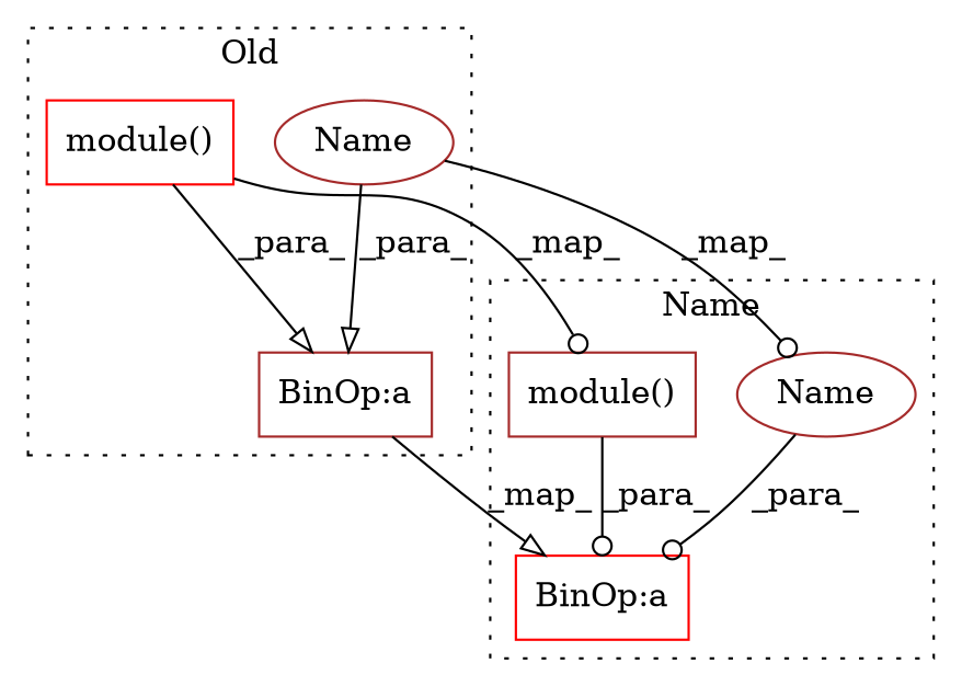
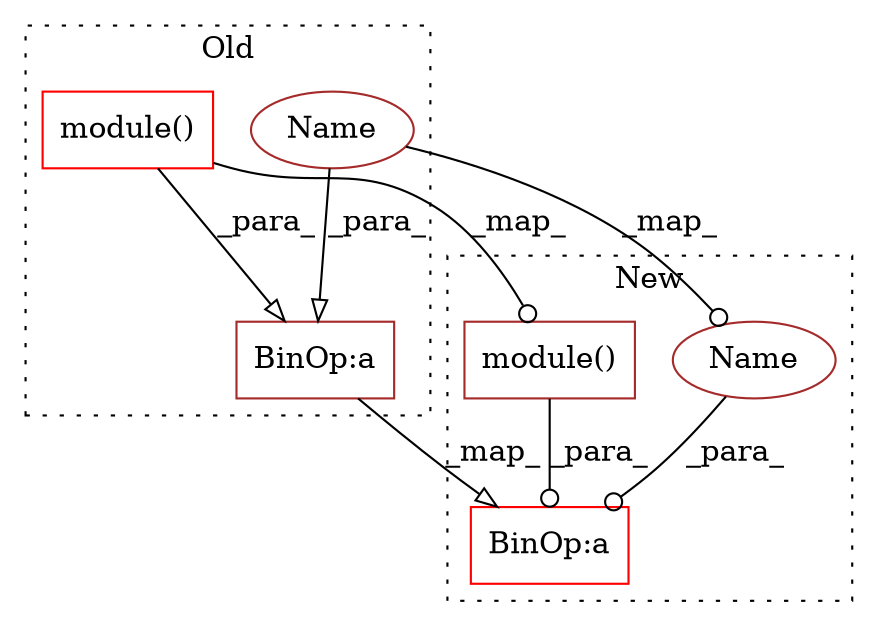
  digraph {
    node [a=75 l="12,1" shape=box color=brown]
    edge [arrowhead=odot]
    n1 [label="module()" s="1841,1854"]
    n2 [a=82 l=3 label="BinOp:a" s=1838 color=red]
    n3 [a=87 l=1 label=Name s=1837 shape=ellipse]
    n4 [label="module()" s="1147,1160" color=red]
    n5 [a=82 l=3 label="BinOp:a" s=1144]
    n6 [a=87 l=1 label=Name s=1143 shape=ellipse]
    subgraph cluster_1 {
-     label=Name
+     label=New
      style=dotted
      n1
      n2
      n3
    }
    subgraph cluster_2 {
      label=Old
      style=dotted
      n4
      n5
      n6
    }
    n1 -> n2 [label=_para_]
    n3 -> n2 [label=_para_]
    n4 -> n1 [label=_map_]
    n4 -> n5 [label=_para_ arrowhead=onormal]
    n5 -> n2 [label=_map_ arrowhead=onormal]
    n6 -> n3 [label=_map_]
    n6 -> n5 [label=_para_ arrowhead=onormal]
  }
